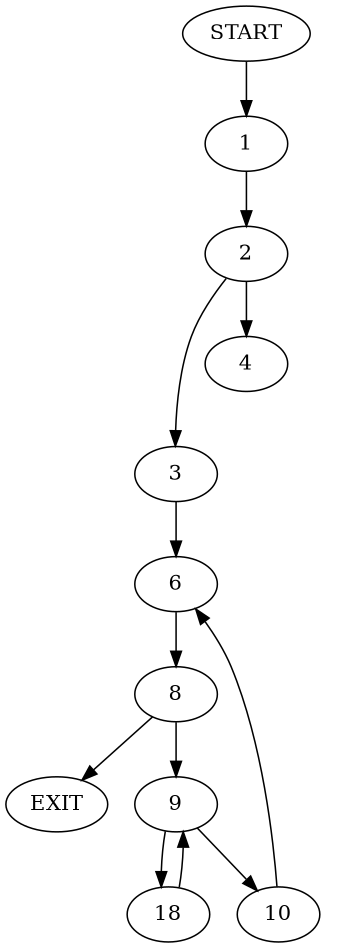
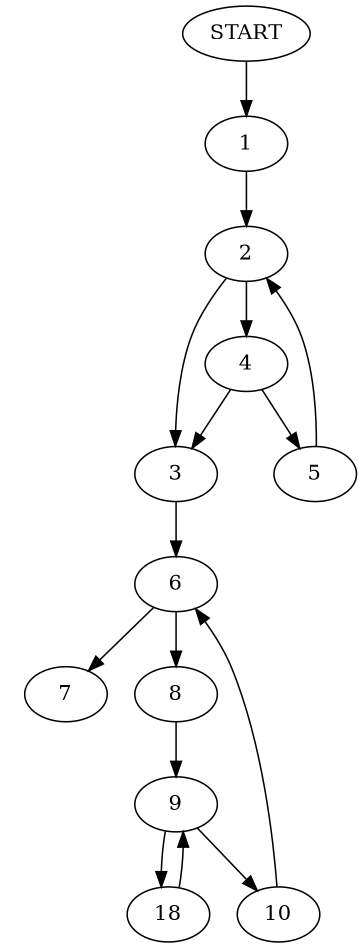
  digraph {
    n1 [label=START]
    1
    2
-   n4 [label=EXIT]
    3
    4
    6
+   5
+   7
    8
    9
    10
    n13 [label=18]
    n1 -> 1
    1 -> 2
    2 -> 3
    2 -> 4
    3 -> 6
+   4 -> 3
+   4 -> 5
+   6 -> 7
    6 -> 8
-   8 -> n4
+   5 -> 2
    8 -> 9
    9 -> 10
    9 -> n13
    10 -> 6
    n13 -> 9
  }
